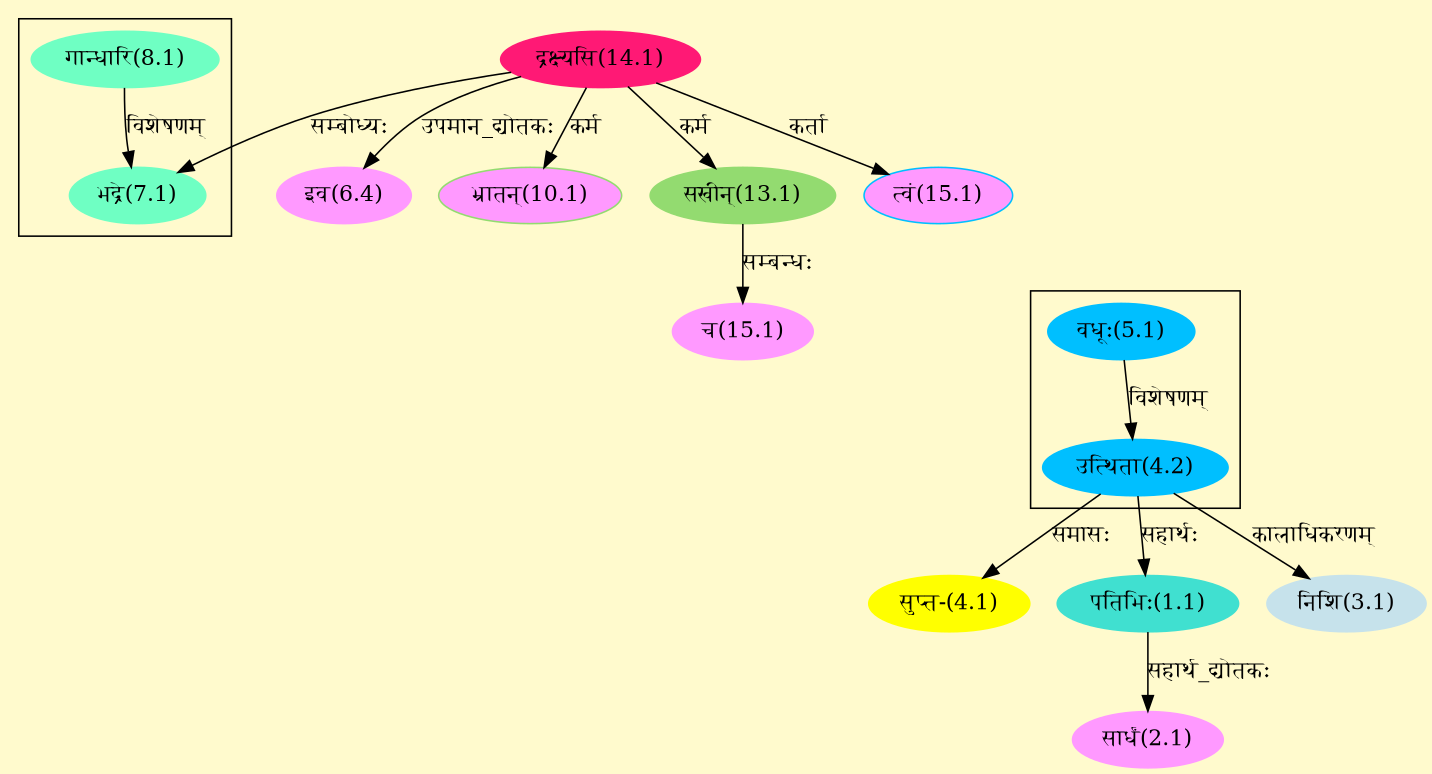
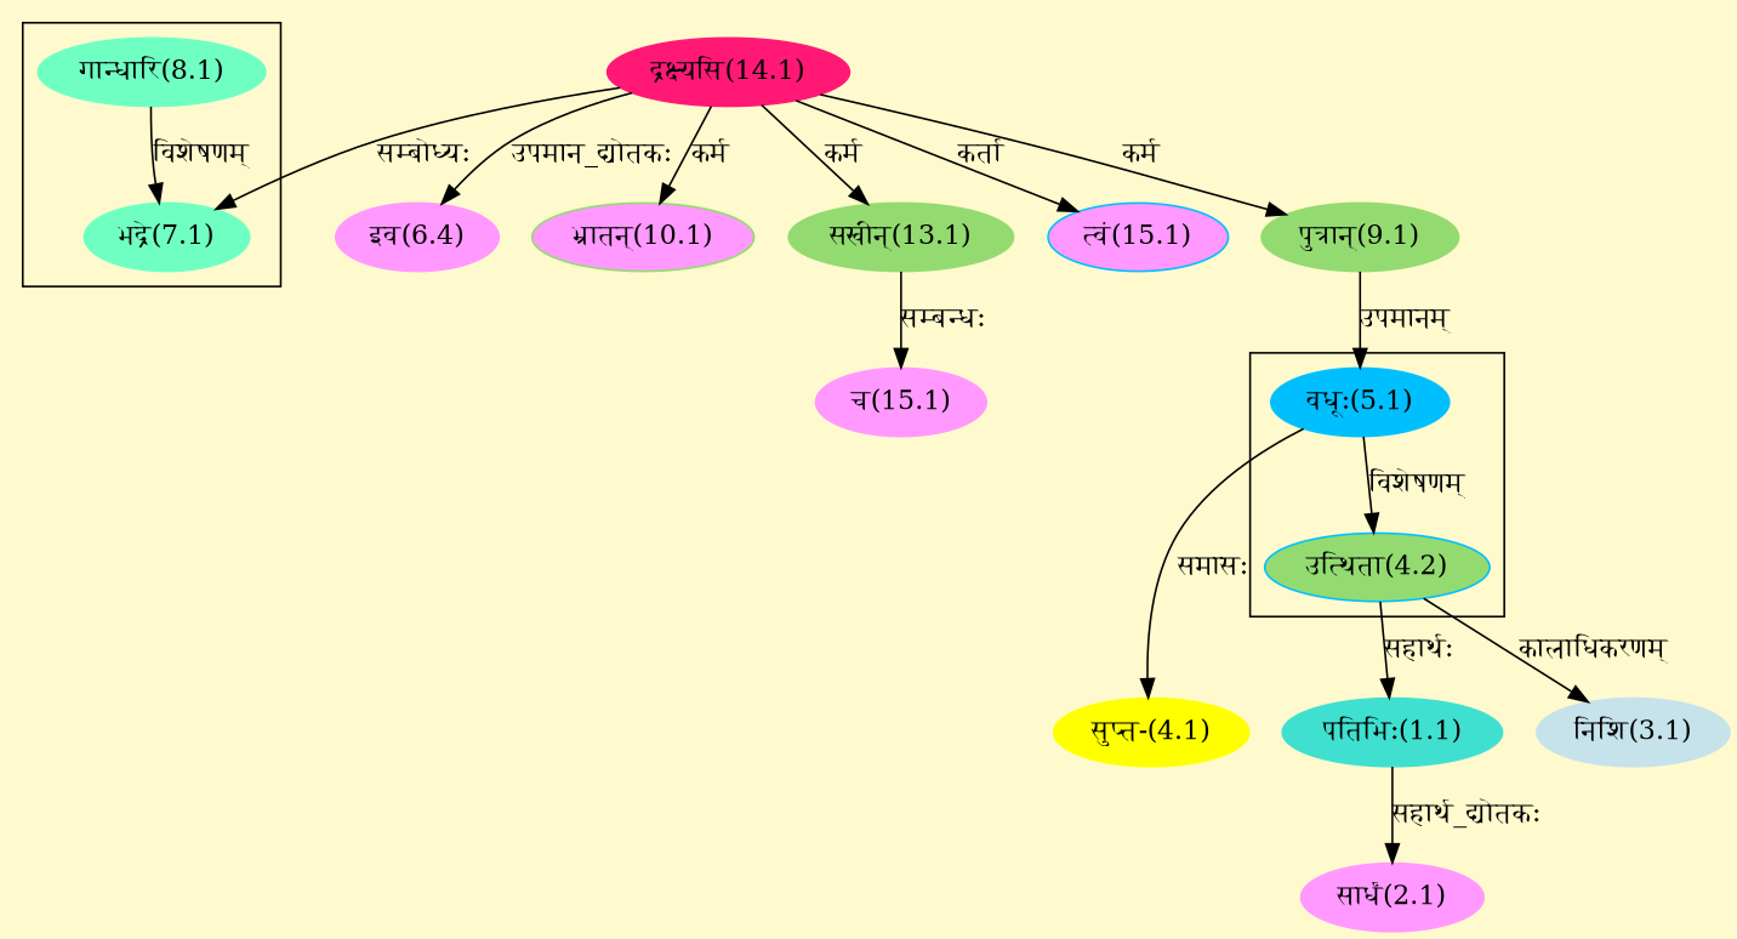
  digraph {
    bgcolor=lemonchiffon1
    compound=true
    rankdir=BT
    node [color="#00BFFF" style=filled]
    edge [dir=back]
-   n1 [label="उत्थिता(4.2)"]
+   n1 [label="उत्थिता(4.2)" fillcolor="#93DB70"]
    n2 [label="वधूः(5.1)"]
    n3 [color="#6FFFC3" label="भद्रे(7.1)"]
    n4 [color="#6FFFC3" label="गान्धारि(8.1)"]
+   n5 [color="#93DB70" label="पुत्रान्(9.1)"]
    n6 [color="#FF1975" label="द्रक्ष्यसि(14.1)"]
    n7 [color="#40E0D0" label="पतिभिः(1.1)"]
    n8 [color="#FF99FF" label="सार्धं(2.1)"]
    n9 [color="#C6E2EB" label="निशि(3.1)"]
    n10 [color="#FFFF00" label="सुप्त-(4.1)"]
    n11 [color="#FF99FF" label="इव(6.4)"]
    n12 [color="#93DB70" fillcolor="#FF99FF" label="भ्रातन्(10.1)"]
    n13 [color="#93DB70" label="सखीन्(13.1)"]
    n14 [color="#FF99FF" label="च(15.1)"]
    n15 [fillcolor="#FF99FF" label="त्वं(15.1)"]
    subgraph cluster_1 {
      n1
      n2
    }
    subgraph cluster_2 {
      n3
      n4
    }
    n1 -> n2 [label="विशेषणम्"]
+   n2 -> n5 [label="उपमानम्"]
    n3 -> n4 [label="विशेषणम्"]
    n3 -> n6 [label="सम्बोध्यः"]
+   n5 -> n6 [label="कर्म"]
    n7 -> n1 [label="सहार्थः"]
    n8 -> n7 [label="सहार्थ_द्योतकः"]
    n9 -> n1 [label="कालाधिकरणम्"]
-   n10 -> n1 [label="समासः"]
+   n10 -> n2 [label="समासः"]
    n11 -> n6 [label="उपमान_द्योतकः"]
    n12 -> n6 [label="कर्म"]
    n13 -> n6 [label="कर्म"]
    n14 -> n13 [label="सम्बन्धः"]
    n15 -> n6 [label="कर्ता"]
  }
